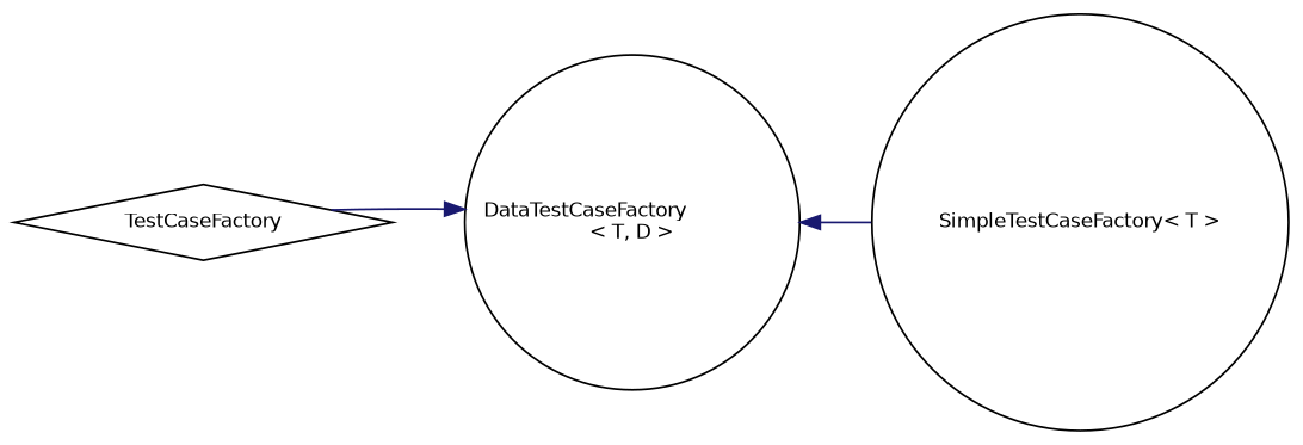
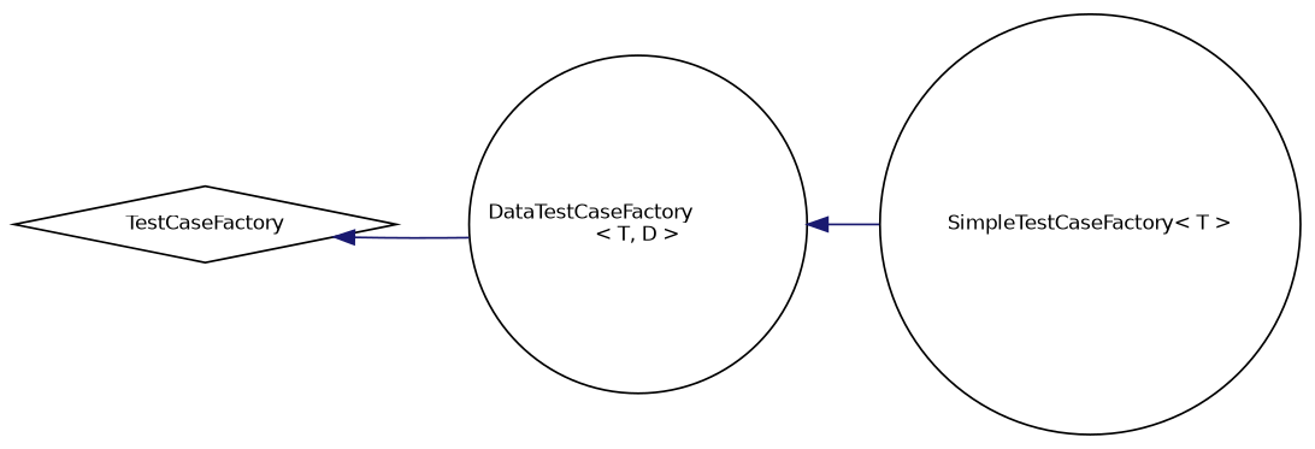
  digraph {
    rankdir=LR
    node [color=black fillcolor=white fontname=Helvetica fontsize=10 shape=circle style=filled]
    edge [color=midnightblue dir=back fontname=Helvetica fontsize=10 labelfontname=Helvetica labelfontsize=10 style=solid]
    n1 [height=0.2 label=TestCaseFactory shape=diamond width=0.4]
    n2 [height=0.2 label="DataTestCaseFactory\l\< T, D \>" width=0.4]
    n3 [height=0.2 label="SimpleTestCaseFactory\< T \>" width=0.4]
-   n2 -> n1
+   n1 -> n2
    n2 -> n3
  }
